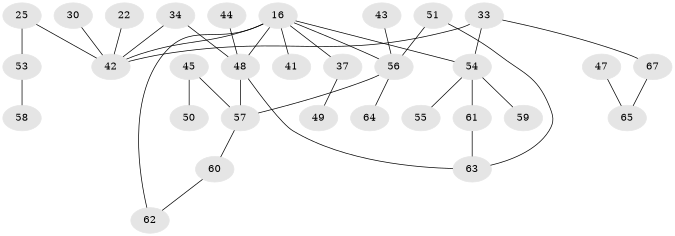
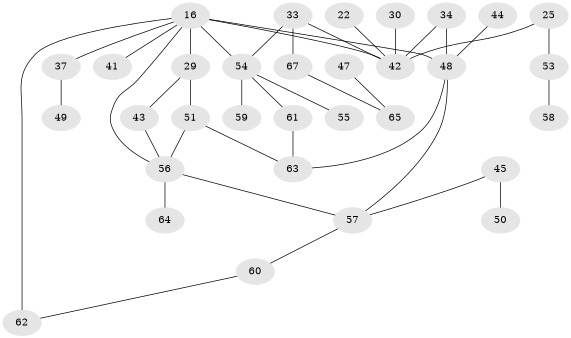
  graph {
    node [color=gray90 style=filled]
    16 [super="+1+2"]
+   29 [super="+8"]
    37
    41
    42 [super="+20+26"]
    48 [super="+35+38"]
    54 [super="+40"]
    56 [super="+12+28+52+39"]
    62 [super="+5"]
    43 [super="+15"]
    51
    49
    57 [super="+23"]
    63
    55
    59
    61 [super="+46"]
    64
    22
    25
    53
    58
    30
    33 [super="+10"]
    67
    65 [super="+27"]
    34
    44
    45
    50
    60
    47
+   16 -- 29 [weight=2]
    16 -- 37
    16 -- 41
    16 -- 42 [weight=3]
    16 -- 48
    16 -- 54
    16 -- 56
    16 -- 62 [weight=2]
+   29 -- 43
+   29 -- 51
    37 -- 49
    48 -- 57
    48 -- 63
    54 -- 55
    54 -- 59
    54 -- 61
    56 -- 57
    56 -- 64
    43 -- 56
    51 -- 56
    51 -- 63
    57 -- 60
    61 -- 63
    22 -- 42
    25 -- 42
    25 -- 53
    53 -- 58
    30 -- 42
    33 -- 42
    33 -- 54
    33 -- 67
    67 -- 65
    34 -- 42
    34 -- 48
    44 -- 48
    45 -- 57
    45 -- 50
    60 -- 62
    47 -- 65
  }
